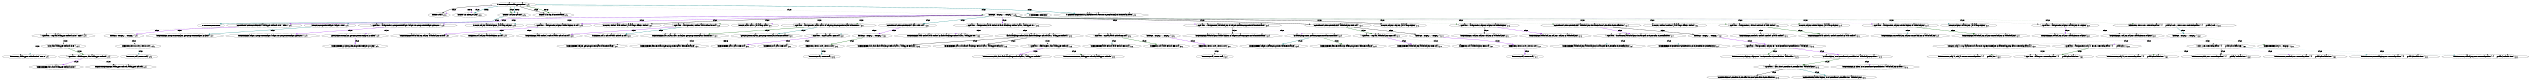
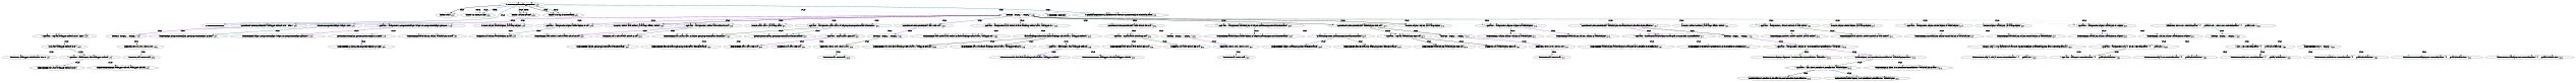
  digraph {
    edge [color=purple style=dotted]
    n1 [label=<(METHOD,createAddTypeCreator)<SUB>1291</SUB>>]
    n2 [label=<(PARAM,this)<SUB>1291</SUB>>]
    n3 [label=<(PARAM,Project project)<SUB>1292</SUB>>]
    n4 [label=<(PARAM,Object parent)<SUB>1292</SUB>>]
    n5 [label=<(PARAM,String elementName)<SUB>1292</SUB>>]
    n6 [label=<(BLOCK,&lt;empty&gt;,&lt;empty&gt;)<SUB>1293</SUB>>]
    n7 [label=<(MODIFIER,PRIVATE)>]
    n8 [label=<(MODIFIER,VIRTUAL)>]
    n9 [label=<(METHOD_RETURN,org.apache.tools.ant.IntrospectionHelper$NestedCreator)<SUB>1291</SUB>>]
    n10 [label=<(CONTROL_STRUCTURE,IF,if (addTypeMethods.size() == 0))<SUB>1294</SUB>>]
    n11 [label=<(LOCAL,ComponentHelper helper: ANY)<SUB>1297</SUB>>]
    n12 [label=<(&lt;operator&gt;.assignment,ComponentHelper helper = ComponentHelper.getCom...)<SUB>1297</SUB>>]
    n13 [label=<(LOCAL,Object addedObject: java.lang.Object)<SUB>1299</SUB>>]
    n14 [label=<(&lt;operator&gt;.assignment,Object addedObject = null)<SUB>1299</SUB>>]
    n15 [label=<(LOCAL,Method addMethod: java.lang.reflect.Method)<SUB>1300</SUB>>]
    n16 [label=<(&lt;operator&gt;.assignment,Method addMethod = null)<SUB>1300</SUB>>]
    n17 [label=<(LOCAL,Class clazz: java.lang.Class)<SUB>1301</SUB>>]
    n18 [label=<(&lt;operator&gt;.assignment,Class clazz = helper.getComponentClass(elementN...)<SUB>1301</SUB>>]
    n19 [label=<(CONTROL_STRUCTURE,IF,if (clazz == null))<SUB>1302</SUB>>]
    n20 [label=<(&lt;operator&gt;.assignment,addMethod = findMatchingMethod(clazz, addTypeMe...)<SUB>1305</SUB>>]
+   n21 [label=<(CONTROL_STRUCTURE,IF,if (addMethod == null))<SUB>1306</SUB>>]
    n22 [label=<(&lt;operator&gt;.assignment,addedObject = helper.createComponent(elementName))<SUB>1309</SUB>>]
    n23 [label=<(CONTROL_STRUCTURE,IF,if (addedObject == null))<SUB>1310</SUB>>]
    n24 [label=<(LOCAL,Object rObject: java.lang.Object)<SUB>1313</SUB>>]
    n25 [label=<(&lt;operator&gt;.assignment,Object rObject = addedObject)<SUB>1313</SUB>>]
    n26 [label=<(CONTROL_STRUCTURE,IF,if (addedObject instanceof PreSetDef.PreSetDefinition))<SUB>1314</SUB>>]
    n27 [label=<(LOCAL,Method method: java.lang.reflect.Method)<SUB>1318</SUB>>]
    n28 [label=<(&lt;operator&gt;.assignment,Method method = addMethod)<SUB>1318</SUB>>]
    n29 [label=<(LOCAL,Object nestedObject: java.lang.Object)<SUB>1319</SUB>>]
    n30 [label=<(&lt;operator&gt;.assignment,Object nestedObject = addedObject)<SUB>1319</SUB>>]
    n31 [label=<(LOCAL,Object realObject: java.lang.Object)<SUB>1320</SUB>>]
    n32 [label=<(&lt;operator&gt;.assignment,Object realObject = rObject)<SUB>1320</SUB>>]
    n33 [label=<(RETURN,return new NestedCreator() {      public bool...,return new NestedCreator() {      public bool...)<SUB>1322</SUB>>]
    n34 [label=<(&lt;operator&gt;.equals,addTypeMethods.size() == 0)<SUB>1294</SUB>>]
    n35 [label=<(BLOCK,&lt;empty&gt;,&lt;empty&gt;)<SUB>1294</SUB>>]
    n36 [label=<(IDENTIFIER,ComponentHelper,getComponentHelper(project))<SUB>1297</SUB>>]
    n37 [label=<(IDENTIFIER,helper,ComponentHelper helper = ComponentHelper.getCom...)<SUB>1297</SUB>>]
    n38 [label=<(getComponentHelper,getComponentHelper(project))<SUB>1297</SUB>>]
    n39 [label=<(IDENTIFIER,addedObject,Object addedObject = null)<SUB>1299</SUB>>]
    n40 [label=<(LITERAL,null,Object addedObject = null)<SUB>1299</SUB>>]
    n41 [label=<(IDENTIFIER,addMethod,Method addMethod = null)<SUB>1300</SUB>>]
    n42 [label=<(LITERAL,null,Method addMethod = null)<SUB>1300</SUB>>]
    n43 [label=<(IDENTIFIER,clazz,Class clazz = helper.getComponentClass(elementN...)<SUB>1301</SUB>>]
    n44 [label=<(getComponentClass,getComponentClass(elementName))<SUB>1301</SUB>>]
    n45 [label=<(&lt;operator&gt;.equals,clazz == null)<SUB>1302</SUB>>]
    n46 [label=<(BLOCK,&lt;empty&gt;,&lt;empty&gt;)<SUB>1302</SUB>>]
    n47 [label=<(IDENTIFIER,addMethod,addMethod = findMatchingMethod(clazz, addTypeMe...)<SUB>1305</SUB>>]
    n48 [label=<(findMatchingMethod,this.findMatchingMethod(clazz, addTypeMethods))<SUB>1305</SUB>>]
    n49 [label=<(&lt;operator&gt;.equals,addMethod == null)<SUB>1306</SUB>>]
    n50 [label=<(BLOCK,&lt;empty&gt;,&lt;empty&gt;)<SUB>1306</SUB>>]
    n51 [label=<(IDENTIFIER,addedObject,addedObject = helper.createComponent(elementName))<SUB>1309</SUB>>]
    n52 [label=<(createComponent,createComponent(elementName))<SUB>1309</SUB>>]
    n53 [label=<(&lt;operator&gt;.equals,addedObject == null)<SUB>1310</SUB>>]
    n54 [label=<(BLOCK,&lt;empty&gt;,&lt;empty&gt;)<SUB>1310</SUB>>]
    n55 [label=<(IDENTIFIER,rObject,Object rObject = addedObject)<SUB>1313</SUB>>]
    n56 [label=<(IDENTIFIER,addedObject,Object rObject = addedObject)<SUB>1313</SUB>>]
    n57 [label=<(&lt;operator&gt;.instanceOf,addedObject instanceof PreSetDef.PreSetDefinition)<SUB>1314</SUB>>]
    n58 [label=<(BLOCK,&lt;empty&gt;,&lt;empty&gt;)<SUB>1314</SUB>>]
    n59 [label=<(IDENTIFIER,method,Method method = addMethod)<SUB>1318</SUB>>]
    n60 [label=<(IDENTIFIER,addMethod,Method method = addMethod)<SUB>1318</SUB>>]
    n61 [label=<(IDENTIFIER,nestedObject,Object nestedObject = addedObject)<SUB>1319</SUB>>]
    n62 [label=<(IDENTIFIER,addedObject,Object nestedObject = addedObject)<SUB>1319</SUB>>]
    n63 [label=<(IDENTIFIER,realObject,Object realObject = rObject)<SUB>1320</SUB>>]
    n64 [label=<(IDENTIFIER,rObject,Object realObject = rObject)<SUB>1320</SUB>>]
    n65 [label=<(BLOCK,&lt;empty&gt;,&lt;empty&gt;)<SUB>1322</SUB>>]
    n66 [label=<(size,this.addTypeMethods.size())<SUB>1294</SUB>>]
    n67 [label=<(LITERAL,0,addTypeMethods.size() == 0)<SUB>1294</SUB>>]
    n68 [label=<(RETURN,return null;,return null;)<SUB>1295</SUB>>]
    n69 [label=<(&lt;operator&gt;.fieldAccess,this.addTypeMethods)<SUB>1294</SUB>>]
    n70 [label=<(IDENTIFIER,this,this.addTypeMethods.size())>]
    n71 [label=<(FIELD_IDENTIFIER,addTypeMethods,addTypeMethods)<SUB>1294</SUB>>]
    n72 [label=<(LITERAL,null,return null;)<SUB>1295</SUB>>]
    n73 [label=<(IDENTIFIER,project,getComponentHelper(project))<SUB>1297</SUB>>]
    n74 [label=<(IDENTIFIER,helper,getComponentClass(elementName))<SUB>1301</SUB>>]
    n75 [label=<(IDENTIFIER,elementName,getComponentClass(elementName))<SUB>1301</SUB>>]
    n76 [label=<(IDENTIFIER,clazz,clazz == null)<SUB>1302</SUB>>]
    n77 [label=<(LITERAL,null,clazz == null)<SUB>1302</SUB>>]
    n78 [label=<(RETURN,return null;,return null;)<SUB>1303</SUB>>]
    n79 [label=<(LITERAL,null,return null;)<SUB>1303</SUB>>]
    n80 [label=<(IDENTIFIER,this,this.findMatchingMethod(clazz, addTypeMethods))<SUB>1305</SUB>>]
    n81 [label=<(IDENTIFIER,clazz,this.findMatchingMethod(clazz, addTypeMethods))<SUB>1305</SUB>>]
    n82 [label=<(&lt;operator&gt;.fieldAccess,this.addTypeMethods)<SUB>1305</SUB>>]
    n83 [label=<(IDENTIFIER,this,this.findMatchingMethod(clazz, addTypeMethods))>]
    n84 [label=<(FIELD_IDENTIFIER,addTypeMethods,addTypeMethods)<SUB>1305</SUB>>]
    n85 [label=<(IDENTIFIER,addMethod,addMethod == null)<SUB>1306</SUB>>]
    n86 [label=<(LITERAL,null,addMethod == null)<SUB>1306</SUB>>]
    n87 [label=<(RETURN,return null;,return null;)<SUB>1307</SUB>>]
    n88 [label=<(LITERAL,null,return null;)<SUB>1307</SUB>>]
    n89 [label=<(IDENTIFIER,helper,createComponent(elementName))<SUB>1309</SUB>>]
    n90 [label=<(IDENTIFIER,elementName,createComponent(elementName))<SUB>1309</SUB>>]
    n91 [label=<(IDENTIFIER,addedObject,addedObject == null)<SUB>1310</SUB>>]
    n92 [label=<(LITERAL,null,addedObject == null)<SUB>1310</SUB>>]
    n93 [label=<(RETURN,return null;,return null;)<SUB>1311</SUB>>]
    n94 [label=<(LITERAL,null,return null;)<SUB>1311</SUB>>]
    n95 [label=<(IDENTIFIER,addedObject,addedObject instanceof PreSetDef.PreSetDefinition)<SUB>1314</SUB>>]
    n96 [label=<(TYPE_REF,PreSetDef.PreSetDefinition,PreSetDef.PreSetDefinition)<SUB>1314</SUB>>]
    n97 [label=<(&lt;operator&gt;.assignment,rObject = ((PreSetDef.PreSetDefinition) addedOb...)<SUB>1315</SUB>>]
    n98 [label=<(IDENTIFIER,rObject,rObject = ((PreSetDef.PreSetDefinition) addedOb...)<SUB>1315</SUB>>]
    n99 [label=<(createObject,(PreSetDef.PreSetDefinition) addedObject.create...)<SUB>1315</SUB>>]
    n100 [label=<(&lt;operator&gt;.cast,(PreSetDef.PreSetDefinition) addedObject)<SUB>1315</SUB>>]
    n101 [label=<(IDENTIFIER,project,(PreSetDef.PreSetDefinition) addedObject.create...)<SUB>1316</SUB>>]
    n102 [label=<(TYPE_REF,PreSetDef.PreSetDefinition,PreSetDef.PreSetDefinition)<SUB>1315</SUB>>]
    n103 [label=<(IDENTIFIER,addedObject,(PreSetDef.PreSetDefinition) addedObject)<SUB>1315</SUB>>]
    n104 [label=<(LOCAL,$obj41: org.apache.tools.ant.IntrospectionHelper.createAddTypeCreator.NestedCreator$0)<SUB>1322</SUB>>]
    n105 [label=<(&lt;operator&gt;.assignment,$obj41 = new NestedCreator() {      public bo...)<SUB>1322</SUB>>]
    n106 [label=<(&lt;init&gt;,new NestedCreator() {      public boolean isP...)<SUB>1322</SUB>>]
    n107 [label=<(IDENTIFIER,$obj41,&lt;empty&gt;)<SUB>1322</SUB>>]
    n108 [label=<(IDENTIFIER,$obj41,$obj41 = new NestedCreator() {      public bo...)<SUB>1322</SUB>>]
    n109 [label=<(&lt;operator&gt;.alloc,new NestedCreator() {      public boolean isP...)<SUB>1322</SUB>>]
    n110 [label=<(IDENTIFIER,$obj41,new NestedCreator() {      public boolean isP...)<SUB>1322</SUB>>]
    n111 [label=<(IDENTIFIER,this,new NestedCreator() {      public boolean isP...)<SUB>1322</SUB>>]
    n112 [label=<(IDENTIFIER,method,new NestedCreator() {      public boolean isP...)<SUB>1322</SUB>>]
    n113 [label=<(IDENTIFIER,nestedObject,new NestedCreator() {      public boolean isP...)<SUB>1322</SUB>>]
    n114 [label=<(IDENTIFIER,realObject,new NestedCreator() {      public boolean isP...)<SUB>1322</SUB>>]
    n1 -> n2 [color=black label="AST: " style=bold]
    n1 -> n2 [label="DDG: "]
    n1 -> n3 [label="AST: "]
    n1 -> n3 [color=teal label="DDG: " style=bold]
    n1 -> n4 [color=darkgreen label="AST: " style=bold]
    n1 -> n4 [color=teal label="DDG: " style=bold]
    n1 -> n5 [color=black label="AST: " style=bold]
    n1 -> n5 [color=darkgreen label="DDG: " style=bold]
    n1 -> n6 [color=darkgreen label="AST: "]
-   n4 -> n7 [color=teal label="AST: " style=bold]
+   n1 -> n7 [color=teal label="AST: " style=bold]
    n1 -> n8 [color=teal label="AST: "]
    n1 -> n9 [color=teal label="AST: " style=bold]
    n6 -> n10 [label="AST: " style=bold]
    n6 -> n11 [color=teal label="AST: "]
    n6 -> n12 [label="AST: "]
    n6 -> n13 [color=teal label="AST: "]
    n6 -> n14 [label="AST: " style=bold]
    n6 -> n15 [color=black label="AST: " style=bold]
    n6 -> n16 [color=darkgreen label="AST: "]
    n6 -> n17 [label="AST: "]
    n6 -> n18 [color=darkgreen label="AST: "]
    n6 -> n19 [color=teal label="AST: " style=bold]
    n6 -> n20 [label="AST: " style=bold]
+   n6 -> n21 [color=darkgreen label="AST: "]
    n6 -> n22 [label="AST: "]
    n6 -> n23 [color=black label="AST: " style=bold]
    n6 -> n24 [color=black label="AST: " style=bold]
    n6 -> n25 [color=darkgreen label="AST: "]
    n6 -> n26 [color=darkgreen label="AST: "]
    n6 -> n27 [color=black label="AST: "]
    n6 -> n28 [color=darkgreen label="AST: "]
    n6 -> n29 [color=darkgreen label="AST: "]
    n6 -> n30 [label="AST: "]
    n6 -> n31 [color=teal label="AST: "]
    n6 -> n32 [color=black label="AST: "]
    n6 -> n33 [color=darkgreen label="AST: "]
    n10 -> n34 [color=black label="AST: "]
    n10 -> n35 [label="AST: " style=bold]
    n11 -> n36 [color=teal label="AST: " style=bold]
    n12 -> n37 [label="AST: " style=bold]
    n12 -> n38 [label="AST: "]
-   n14 -> n39 [label="AST: " style=bold]
-   n14 -> n40 [color=teal label="AST: "]
+   n14 -> n39 [label="AST: "]
+   n14 -> n40 [color=teal label="AST: " style=bold]
    n16 -> n41 [label="AST: " style=bold]
    n16 -> n42 [color=teal label="AST: " style=bold]
    n18 -> n43 [color=darkgreen label="AST: " style=bold]
    n18 -> n44 [color=teal label="AST: " style=bold]
    n19 -> n45 [color=teal label="AST: "]
    n19 -> n46 [label="AST: " style=bold]
    n20 -> n47 [label="AST: "]
    n20 -> n48 [color=black label="AST: "]
+   n21 -> n49 [label="AST: "]
+   n21 -> n50 [color=black label="AST: "]
    n22 -> n51 [color=black label="AST: " style=bold]
    n22 -> n52 [label="AST: "]
-   n23 -> n53 [color=darkgreen label="AST: " style=bold]
+   n23 -> n53 [color=darkgreen label="DDG: " style=bold]
    n23 -> n54 [color=black label="AST: " style=bold]
    n25 -> n55 [color=black label="AST: " style=bold]
    n25 -> n56 [label="AST: " style=bold]
    n26 -> n57 [label="AST: " style=bold]
    n26 -> n58 [color=black label="AST: " style=bold]
    n28 -> n59 [color=black label="AST: "]
    n28 -> n60 [color=darkgreen label="AST: " style=bold]
    n30 -> n61 [color=teal label="AST: "]
-   n30 -> n62 [color=darkgreen label="AST: " style=bold]
+   n30 -> n62 [color=darkgreen label="AST: "]
    n32 -> n63 [label="AST: " style=bold]
    n32 -> n64 [color=black label="AST: "]
    n33 -> n65 [color=teal label="AST: " style=bold]
    n34 -> n66 [color=black label="AST: "]
-   n34 -> n67 [color=teal label="AST: "]
+   n66 -> n67 [color=teal label="AST: "]
    n35 -> n68 [color=black label="AST: "]
    n38 -> n73 [label="AST: " style=bold]
    n44 -> n74 [color=black label="AST: "]
-   n44 -> n75 [color=black label="DDG: "]
+   n44 -> n75 [color=black label="AST: "]
    n45 -> n76 [label="AST: " style=bold]
    n45 -> n77 [color=black label="AST: "]
    n46 -> n78 [color=darkgreen label="AST: " style=bold]
    n48 -> n80 [color=black label="AST: " style=bold]
    n48 -> n81 [color=black label="AST: " style=bold]
    n48 -> n82 [color=black label="AST: "]
    n49 -> n85 [color=teal label="AST: "]
    n49 -> n86 [color=darkgreen label="AST: " style=bold]
    n50 -> n87 [label="AST: " style=bold]
    n52 -> n89 [color=teal label="AST: " style=bold]
    n52 -> n90 [color=darkgreen label="AST: " style=bold]
-   n53 -> n91 [label="AST: " style=bold]
-   n53 -> n92 [color=black label="AST: "]
+   n53 -> n91 [color=black label="AST: " style=bold]
+   n53 -> n92 [color=black label="AST: " style=bold]
    n54 -> n93 [label="AST: " style=bold]
    n57 -> n95 [color=teal label="AST: "]
    n57 -> n96 [color=teal label="AST: "]
    n58 -> n97 [label="AST: " style=bold]
    n65 -> n104 [color=black label="AST: "]
    n65 -> n105 [label="AST: "]
    n65 -> n106 [color=black label="AST: "]
    n65 -> n107 [color=darkgreen label="AST: "]
    n66 -> n69 [color=darkgreen label="AST: " style=bold]
    n68 -> n72 [color=teal label="AST: "]
    n69 -> n70 [label="AST: " style=bold]
    n69 -> n71 [color=black label="AST: "]
    n78 -> n79 [color=teal label="AST: " style=bold]
    n82 -> n83 [label="AST: " style=bold]
    n82 -> n84 [color=darkgreen label="AST: "]
    n87 -> n88 [color=black label="AST: "]
    n93 -> n94 [label="AST: " style=bold]
    n97 -> n98 [color=darkgreen label="AST: " style=bold]
    n97 -> n99 [label="AST: " style=bold]
    n99 -> n100 [color=darkgreen label="AST: " style=bold]
    n99 -> n101 [label="AST: "]
    n100 -> n102 [color=black label="AST: " style=bold]
    n100 -> n103 [color=teal label="AST: " style=bold]
    n105 -> n108 [color=darkgreen label="AST: "]
    n105 -> n109 [color=darkgreen label="AST: " style=bold]
    n106 -> n110 [color=darkgreen label="AST: "]
    n106 -> n111 [color=black label="AST: " style=bold]
    n106 -> n112 [label="AST: "]
    n106 -> n113 [color=teal label="AST: "]
    n106 -> n114 [color=teal label="AST: "]
  }
